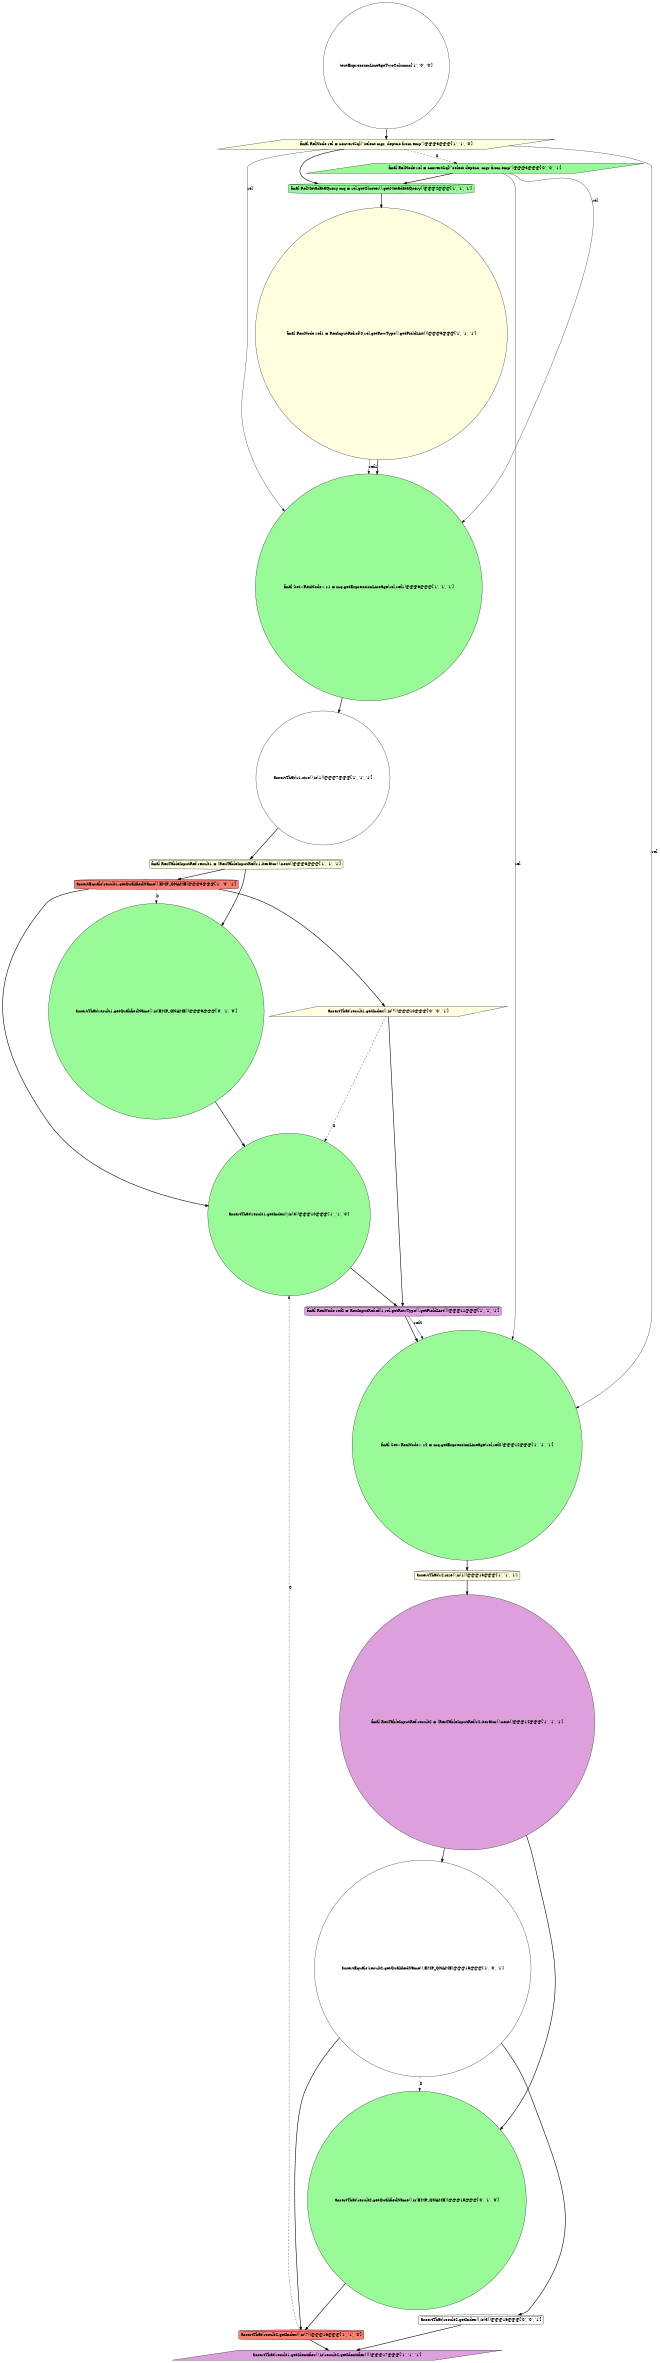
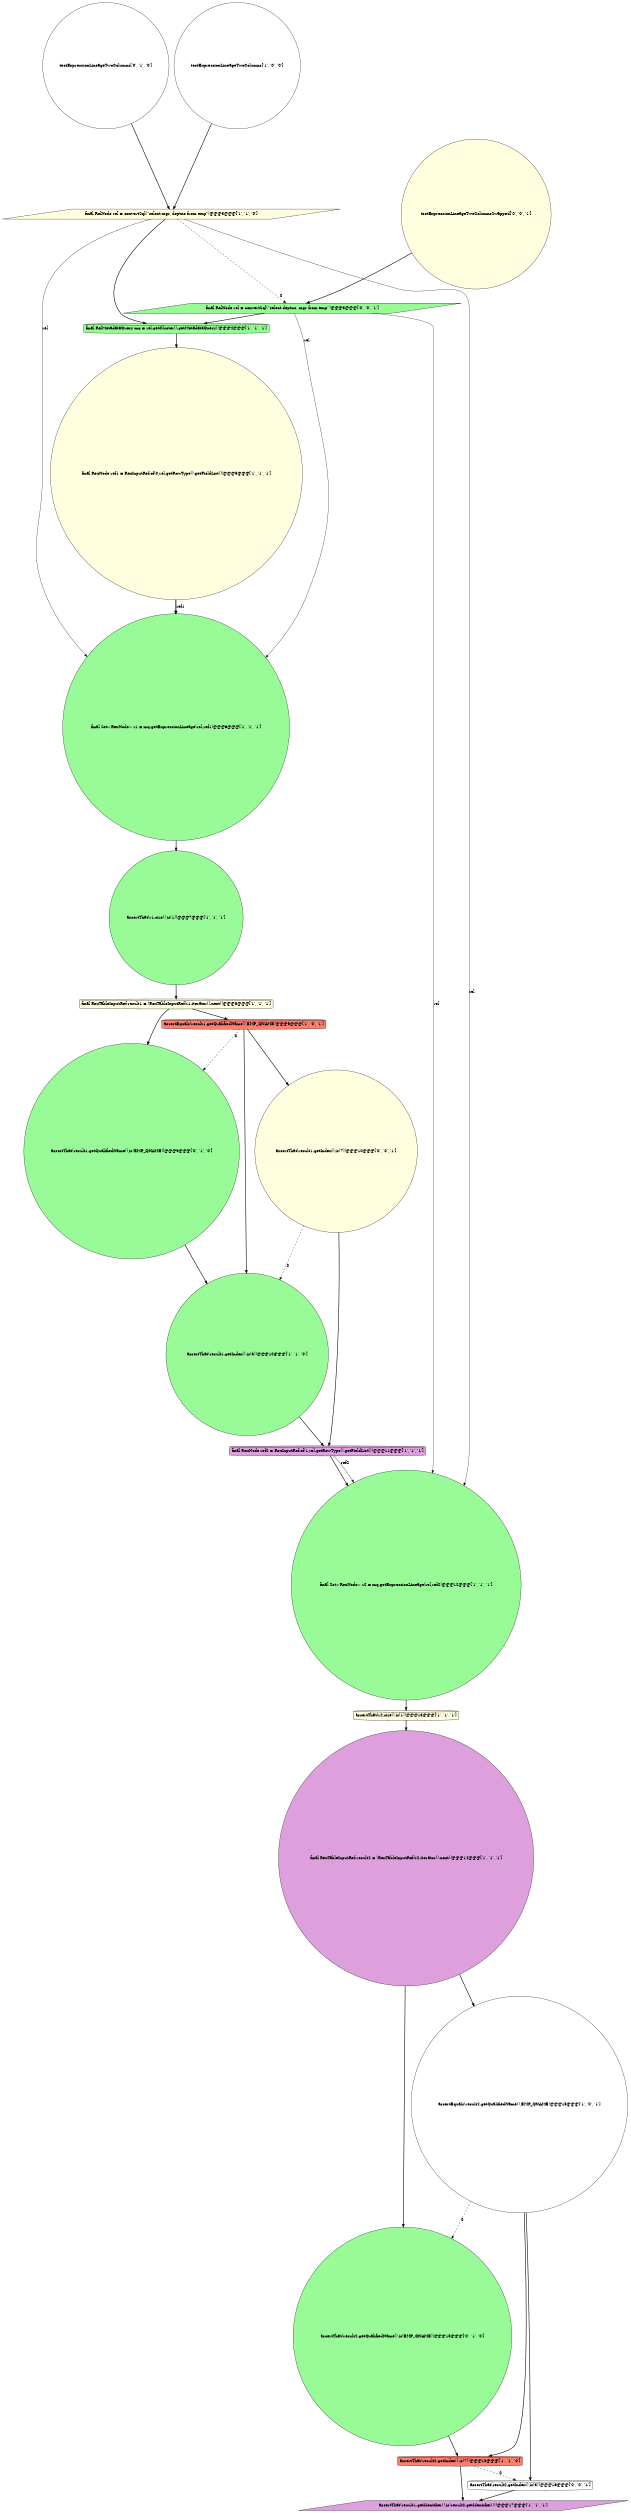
  digraph {
    node [fillcolor=palegreen shape=circle style=filled]
    edge [style=bold]
    n1 [label="final RelNode rel = convertSql(\"select deptno, mgr from emp\")@@@3@@@['0', '0', '1']" shape=parallelogram]
    n2 [label="final Set<RexNode> r1 = mq.getExpressionLineage(rel,ref1)@@@6@@@['1', '1', '1']"]
    n3 [label="final RelMetadataQuery mq = rel.getCluster().getMetadataQuery()@@@4@@@['1', '1', '1']" shape=cylinder]
    n4 [label="final Set<RexNode> r2 = mq.getExpressionLineage(rel,ref2)@@@12@@@['1', '1', '1']"]
-   n5 [fillcolor=white label="assertThat(r1.size(),is(1))@@@7@@@['1', '1', '1']"]
+   n5 [label="assertThat(r1.size(),is(1))@@@7@@@['1', '1', '1']"]
    n6 [fillcolor=lightyellow label="final RexNode ref1 = RexInputRef.of(0,rel.getRowType().getFieldList())@@@5@@@['1', '1', '1']"]
    n7 [fillcolor=lightyellow label="assertThat(r2.size(),is(1))@@@13@@@['1', '1', '1']" shape=cylinder]
    n8 [fillcolor=salmon label="assertThat(result2.getIndex(),is(7))@@@16@@@['1', '1', '0']" shape=cylinder]
    n9 [fillcolor=white label="assertThat(result2.getIndex(),is(3))@@@16@@@['0', '0', '1']" shape=cylinder]
    n10 [fillcolor=plum label="assertThat(result1.getIdentifier(),is(result2.getIdentifier()))@@@17@@@['1', '1', '1']" shape=parallelogram]
    n11 [fillcolor=plum label="final RexTableInputRef result2 = (RexTableInputRef)r2.iterator().next()@@@14@@@['1', '1', '1']"]
    n12 [fillcolor=white label="assertEquals(result2.getQualifiedName(),EMP_QNAME)@@@15@@@['1', '0', '1']"]
    n13 [label="assertThat(result2.getQualifiedName(),is(EMP_QNAME))@@@15@@@['0', '1', '0']"]
    n14 [fillcolor=lightyellow label="final RexTableInputRef result1 = (RexTableInputRef)r1.iterator().next()@@@8@@@['1', '1', '1']" shape=cylinder]
    n15 [fillcolor=salmon label="assertEquals(result1.getQualifiedName(),EMP_QNAME)@@@9@@@['1', '0', '1']" shape=cylinder]
    n16 [label="assertThat(result1.getQualifiedName(),is(EMP_QNAME))@@@9@@@['0', '1', '0']"]
+   n17 [fillcolor=lightyellow label="testExpressionLineageTwoColumnsSwapped['0', '0', '1']"]
+   n18 [fillcolor=white label="testExpressionLineageTwoColumns['0', '1', '0']"]
    n19 [fillcolor=lightyellow label="final RelNode rel = convertSql(\"select mgr, deptno from emp\")@@@3@@@['1', '1', '0']" shape=parallelogram]
-   n20 [fillcolor=lightyellow label="assertThat(result1.getIndex(),is(7))@@@10@@@['0', '0', '1']" shape=parallelogram]
+   n20 [fillcolor=lightyellow label="assertThat(result1.getIndex(),is(7))@@@10@@@['0', '0', '1']"]
    n21 [label="assertThat(result1.getIndex(),is(3))@@@10@@@['1', '1', '0']"]
    n22 [fillcolor=plum label="final RexNode ref2 = RexInputRef.of(1,rel.getRowType().getFieldList())@@@11@@@['1', '1', '1']" shape=cylinder]
    n23 [fillcolor=white label="testExpressionLineageTwoColumns['1', '0', '0']"]
    n1 -> n2 [label=rel style=solid]
    n1 -> n3
    n1 -> n4 [label=rel style=solid]
    n2 -> n5
    n3 -> n6
    n4 -> n7
    n5 -> n14
    n6 -> n2 [label=ref1 style=solid]
    n6 -> n2
    n7 -> n11
-   n8 -> n21 [label=0 style=dashed]
+   n8 -> n9 [label=0 style=dashed]
    n8 -> n10
    n9 -> n10
    n11 -> n12
    n11 -> n13
    n12 -> n8
    n12 -> n9
    n12 -> n13 [label=0 style=dashed]
    n13 -> n8
    n14 -> n15
    n14 -> n16
    n15 -> n16 [label=0 style=dashed]
    n15 -> n20
    n15 -> n21
    n16 -> n21
+   n17 -> n1
+   n18 -> n19
    n19 -> n1 [label=0 style=dashed]
    n19 -> n2 [label=rel style=solid]
    n19 -> n3
    n19 -> n4 [label=rel style=solid]
    n20 -> n21 [label=0 style=dashed]
    n20 -> n22
    n21 -> n22
    n22 -> n4
    n22 -> n4 [label=ref2 style=solid]
    n23 -> n19
  }
